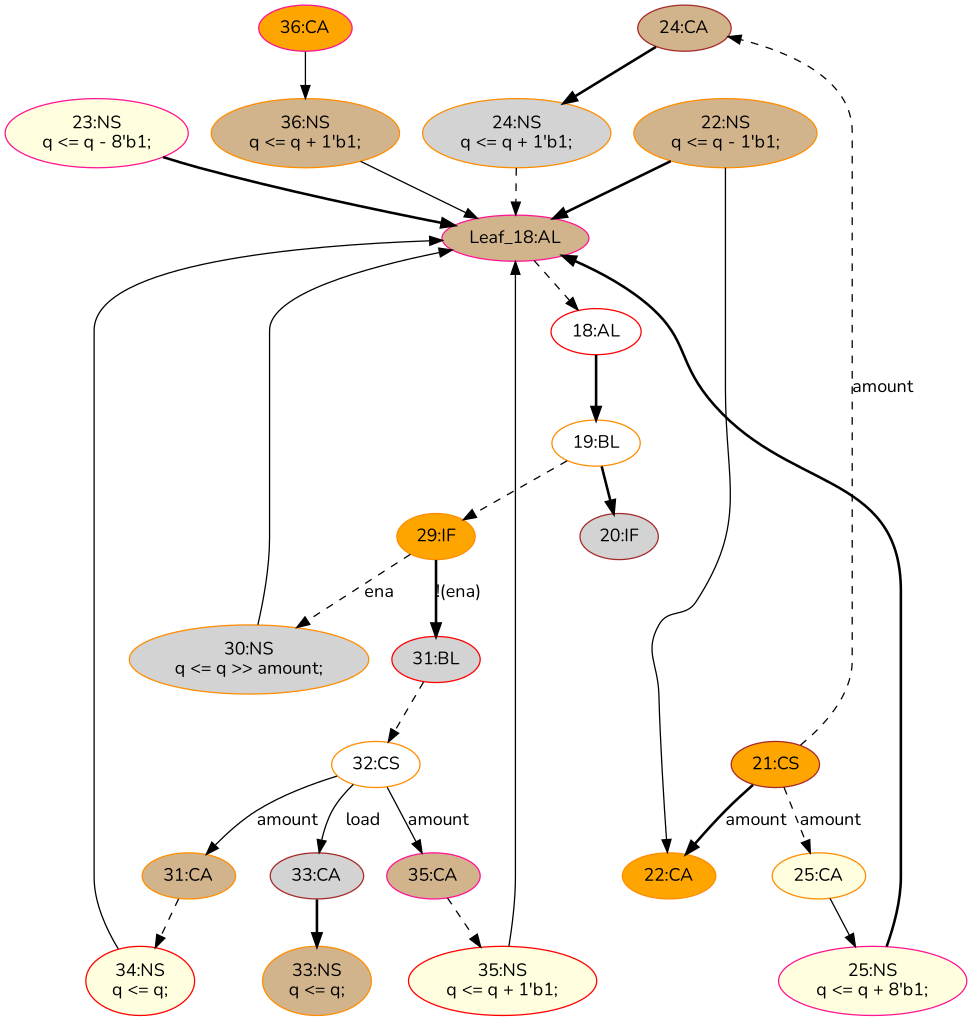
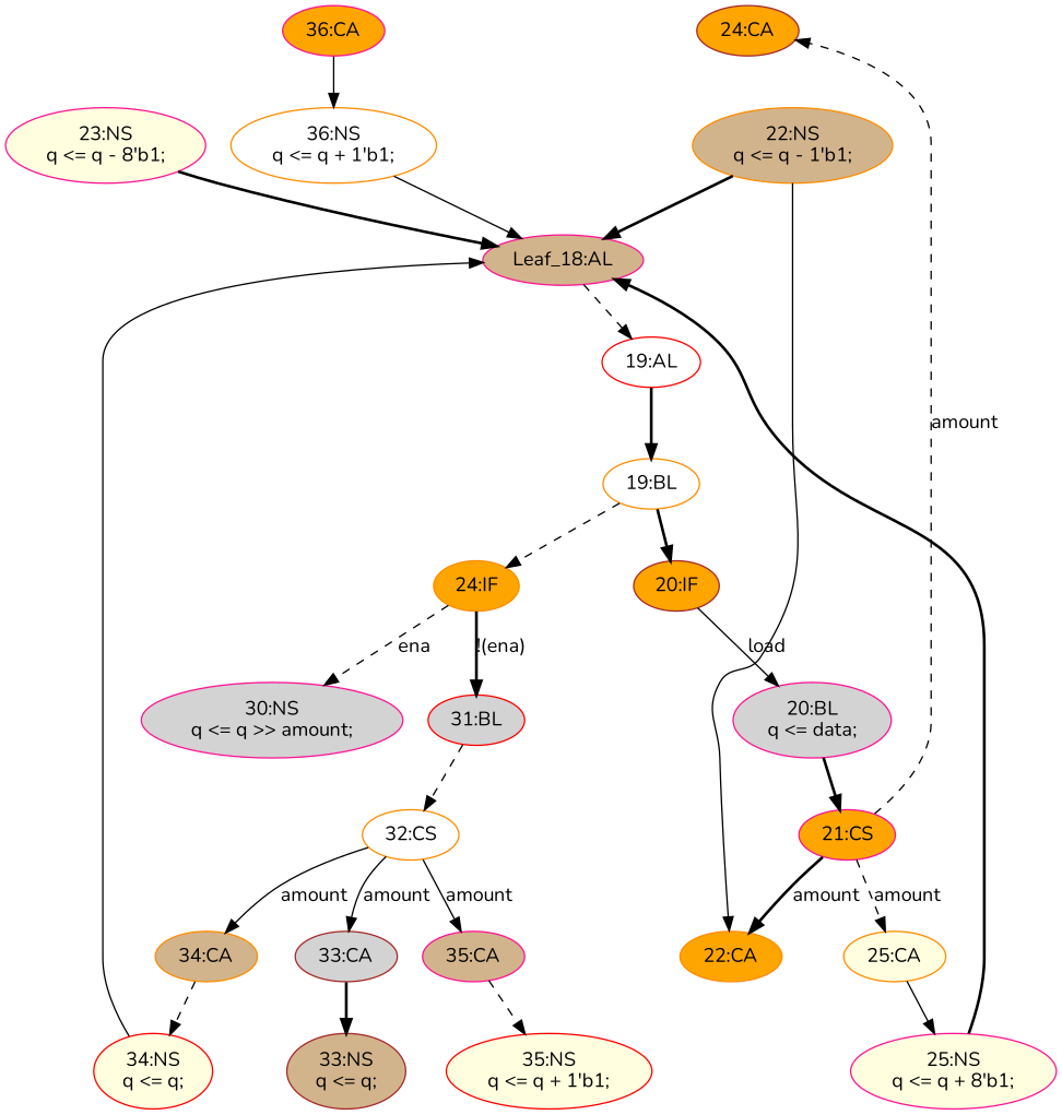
  strict digraph {
    fontname=Nunito
    node [color=darkorange fillcolor=tan fontname=Nunito statements="[]" style=filled typ=NonblockingSubstitution]
    edge [cond="[]" fontname=Nunito lineno=None style=solid]
-   n1 [ast="<pyverilog.vparser.ast.Case object at 0x7fecf807dd10>" color=brown label="24:CA" typ=Case]
-   n2 [ast="<pyverilog.vparser.ast.NonblockingSubstitution object at 0x7fecf8066ad0>" fillcolor=lightgrey label="24:NS\nq <= q + 1'b1;" statements="[<pyverilog.vparser.ast.NonblockingSubstitution object at 0x7fecf8066ad0>]"]
+   n1 [ast="<pyverilog.vparser.ast.Case object at 0x7fecf807dd10>" color=brown fillcolor=orange label="24:CA" typ=Case]
    n3 [color=deeppink def_var="['q']" label="Leaf_18:AL" statements="" typ=""]
-   n4 [ast="<pyverilog.vparser.ast.Always object at 0x7fecf80771d0>" clk_sens=True color=red fillcolor=white label="18:AL" sens="['clk']" typ=Always use_var="['q', 'ena', 'amount', 'data', 'load']"]
+   n4 [ast="<pyverilog.vparser.ast.Always object at 0x7fecf80771d0>" clk_sens=True color=red fillcolor=white label="19:AL" sens="['clk']" typ=Always use_var="['q', 'ena', 'amount', 'data', 'load']"]
    n5 [ast="<pyverilog.vparser.ast.Block object at 0x7fecf80e0e50>" color=red fillcolor=lightgrey label="31:BL" typ=Block]
    n6 [ast="<pyverilog.vparser.ast.CaseStatement object at 0x7fecf7cd89d0>" fillcolor=white label="32:CS" typ=CaseStatement]
    n7 [ast="<pyverilog.vparser.ast.Case object at 0x7fecf7cd8290>" color=deeppink label="35:CA" typ=Case]
-   n8 [ast="<pyverilog.vparser.ast.Case object at 0x7fecf7cd8a50>" label="31:CA" typ=Case]
+   n8 [ast="<pyverilog.vparser.ast.Case object at 0x7fecf7cd8a50>" label="34:CA" typ=Case]
    n9 [ast="<pyverilog.vparser.ast.Case object at 0x7fecf7cd8cd0>" color=brown fillcolor=lightgrey label="33:CA" typ=Case]
    n10 [ast="<pyverilog.vparser.ast.NonblockingSubstitution object at 0x7fecf7cd8390>" color=red fillcolor=lightyellow label="35:NS\nq <= q + 1'b1;" statements="[<pyverilog.vparser.ast.NonblockingSubstitution object at 0x7fecf7cd8390>]"]
    n11 [ast="<pyverilog.vparser.ast.Case object at 0x7fecf7cd8590>" color=deeppink fillcolor=orange label="36:CA" typ=Case]
-   n12 [ast="<pyverilog.vparser.ast.NonblockingSubstitution object at 0x7fecf7cd8710>" label="36:NS\nq <= q + 1'b1;" statements="[<pyverilog.vparser.ast.NonblockingSubstitution object at 0x7fecf7cd8710>]"]
+   n12 [ast="<pyverilog.vparser.ast.NonblockingSubstitution object at 0x7fecf7cd8710>" fillcolor=white label="36:NS\nq <= q + 1'b1;" statements="[<pyverilog.vparser.ast.NonblockingSubstitution object at 0x7fecf7cd8710>]"]
    n13 [ast="<pyverilog.vparser.ast.NonblockingSubstitution object at 0x7fecf7cd8890>" color=red fillcolor=lightyellow label="34:NS\nq <= q;" statements="[<pyverilog.vparser.ast.NonblockingSubstitution object at 0x7fecf7cd8890>]"]
-   n14 [ast="<pyverilog.vparser.ast.NonblockingSubstitution object at 0x7fecf7cd8c10>" label="33:NS\nq <= q;" statements="[<pyverilog.vparser.ast.NonblockingSubstitution object at 0x7fecf7cd8c10>]"]
-   n15 [ast="<pyverilog.vparser.ast.IfStatement object at 0x7fecf80e0a50>" fillcolor=orange label="29:IF" typ=IfStatement]
-   n16 [ast="<pyverilog.vparser.ast.NonblockingSubstitution object at 0x7fecf80e0890>" fillcolor=lightgrey label="30:NS\nq <= q >> amount;" statements="[<pyverilog.vparser.ast.NonblockingSubstitution object at 0x7fecf80e0890>]"]
+   n14 [ast="<pyverilog.vparser.ast.NonblockingSubstitution object at 0x7fecf7cd8c10>" color=brown label="33:NS\nq <= q;" statements="[<pyverilog.vparser.ast.NonblockingSubstitution object at 0x7fecf7cd8c10>]"]
+   n15 [ast="<pyverilog.vparser.ast.IfStatement object at 0x7fecf80e0a50>" fillcolor=orange label="24:IF" typ=IfStatement]
+   n16 [ast="<pyverilog.vparser.ast.NonblockingSubstitution object at 0x7fecf80e0890>" color=deeppink fillcolor=lightgrey label="30:NS\nq <= q >> amount;" statements="[<pyverilog.vparser.ast.NonblockingSubstitution object at 0x7fecf80e0890>]"]
    n17 [ast="<pyverilog.vparser.ast.Block object at 0x7fecf80e0fd0>" fillcolor=white label="19:BL" typ=Block]
    n18 [ast="<pyverilog.vparser.ast.NonblockingSubstitution object at 0x7fecf807d610>" color=deeppink fillcolor=lightyellow label="23:NS\nq <= q - 8'b1;" statements="[<pyverilog.vparser.ast.NonblockingSubstitution object at 0x7fecf807d610>]"]
-   n19 [ast="<pyverilog.vparser.ast.IfStatement object at 0x7fecf8077090>" color=brown fillcolor=lightgrey label="20:IF" typ=IfStatement]
-   n21 [ast="<pyverilog.vparser.ast.CaseStatement object at 0x7fecf8066950>" color=brown fillcolor=orange label="21:CS" typ=CaseStatement]
+   n19 [ast="<pyverilog.vparser.ast.IfStatement object at 0x7fecf8077090>" color=brown fillcolor=orange label="20:IF" typ=IfStatement]
+   n20 [ast="<pyverilog.vparser.ast.Block object at 0x7fecf8063e10>" color=deeppink fillcolor=lightgrey label="20:BL\nq <= data;" statements="[<pyverilog.vparser.ast.NonblockingSubstitution object at 0x7fecf819ee50>]" typ=Block]
+   n21 [ast="<pyverilog.vparser.ast.CaseStatement object at 0x7fecf8066950>" color=deeppink fillcolor=orange label="21:CS" typ=CaseStatement]
    n22 [ast="<pyverilog.vparser.ast.Case object at 0x7fecf8063ed0>" fillcolor=orange label="22:CA" typ=Case]
    n23 [ast="<pyverilog.vparser.ast.Case object at 0x7fecf8066d10>" fillcolor=lightyellow label="25:CA" typ=Case]
    n24 [ast="<pyverilog.vparser.ast.NonblockingSubstitution object at 0x7fecf8481610>" color=deeppink fillcolor=lightyellow label="25:NS\nq <= q + 8'b1;" statements="[<pyverilog.vparser.ast.NonblockingSubstitution object at 0x7fecf8481610>]"]
    n25 [ast="<pyverilog.vparser.ast.NonblockingSubstitution object at 0x7fecf7dce4d0>" label="22:NS\nq <= q - 1'b1;" statements="[<pyverilog.vparser.ast.NonblockingSubstitution object at 0x7fecf7dce4d0>]"]
-   n1 -> n2 [style=bold]
-   n2 -> n3 [style=dashed]
    n3 -> n4 [style=dashed cond="" lineno=""]
    n4 -> n17 [style=bold]
    n5 -> n6 [style=dashed]
    n6 -> n7 [cond="['amount']" label=amount lineno=32]
    n6 -> n8 [cond="['amount']" label=amount lineno=32]
-   n6 -> n9 [cond="['amount']" label=load lineno=32]
+   n6 -> n9 [cond="['amount']" label=amount lineno=32]
    n7 -> n10 [style=dashed]
    n8 -> n13 [style=dashed]
    n9 -> n14 [style=bold]
-   n10 -> n3
    n11 -> n12
    n12 -> n3
    n13 -> n3
    n15 -> n5 [cond="['ena']" label="!(ena)" lineno=29 style=bold]
    n15 -> n16 [cond="['ena']" label=ena lineno=29 style=dashed]
-   n16 -> n3
    n17 -> n15 [style=dashed]
    n17 -> n19 [style=bold]
    n18 -> n3 [style=bold]
+   n19 -> n20 [cond="['load']" label=load lineno=20]
+   n20 -> n21 [style=bold]
    n21 -> n1 [cond="['amount']" label=amount lineno=21 style=dashed]
    n21 -> n22 [cond="['amount']" label=amount lineno=21 style=bold]
    n21 -> n23 [cond="['amount']" label=amount lineno=21 style=dashed]
    n23 -> n24
    n24 -> n3 [style=bold]
    n25 -> n3 [style=bold]
    n25 -> n22
  }
